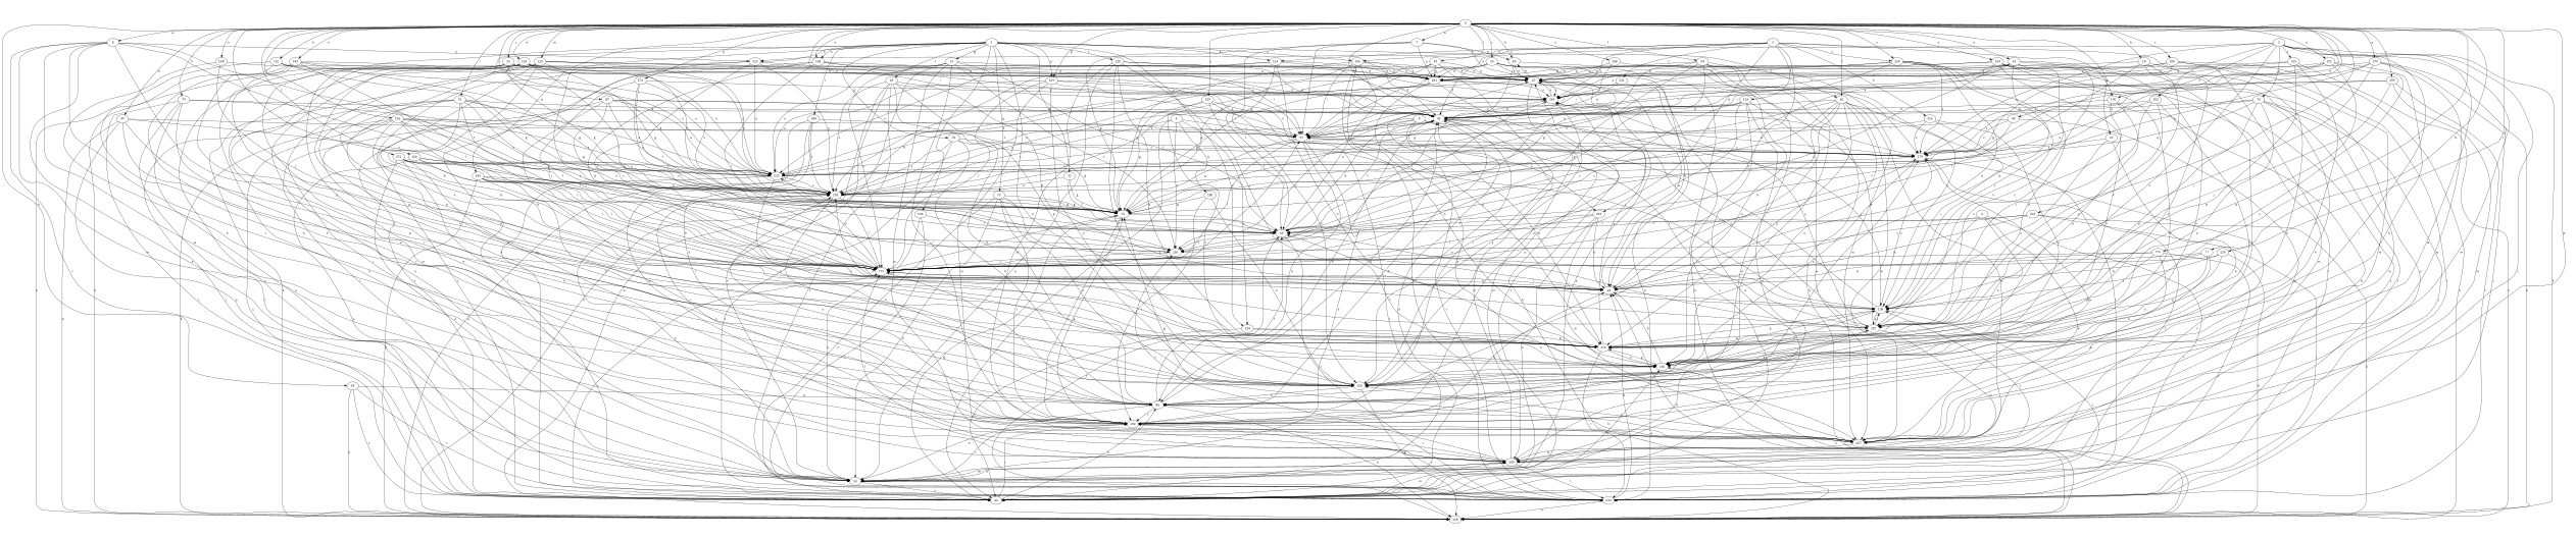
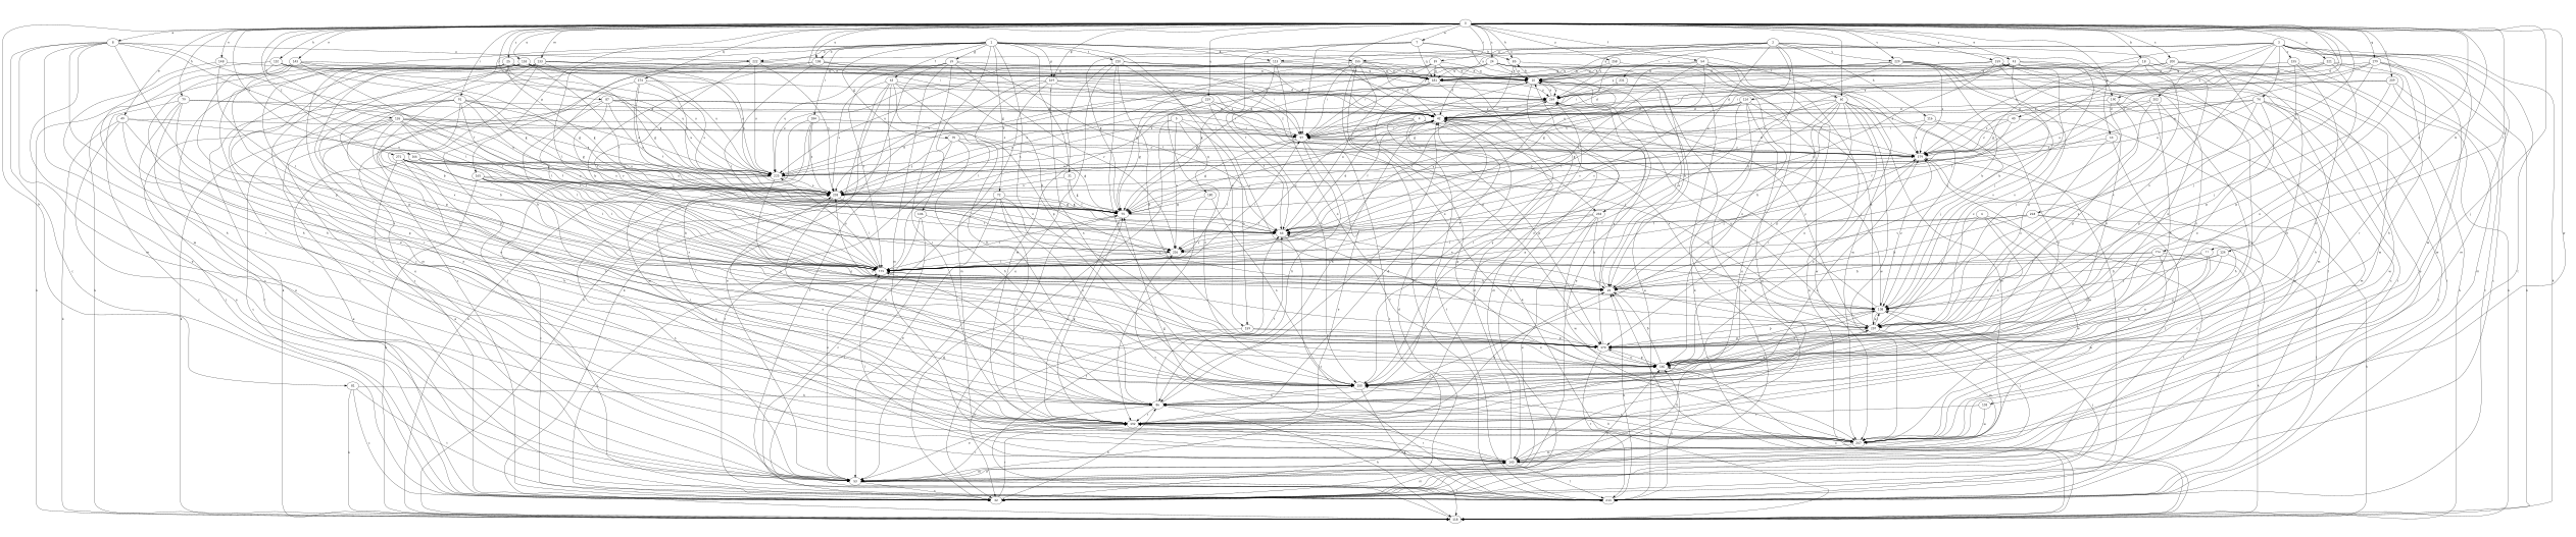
  strict digraph {
    fontname="IBM Plex Sans"
    node [fontname="IBM Plex Sans"]
    edge [fontname="IBM Plex Sans"]
    0
    7
    8
    11
    13
    18
    24
    25
    40
    42
    43
    49
    54
    60
    79
    81
    85
    87
    89
    91
    97
+   103
    110
    124
    126
    133
    143
    148
    153
    158
    165
    169
    176
    179
    200
    209
    218
    219
    221
    229
    247
    258
    259
    266
    271
    274
    279
    64
    10
    75
    181
    53
    129
    140
    222
    192
    170
    32
    150
    22
    160
    257
    86
    118
    203
    225
    269
    108
    213
    236
    1
    31
    63
    69
    70
    72
    106
    113
    159
    184
    210
    255
    2
    114
    116
    190
    231
    233
    3
    74
    202
    235
    4
    5
    180
    6
    0 -> 7 [label=a]
    0 -> 8 [label=a]
    0 -> 11 [label=b]
    0 -> 13 [label=b]
    0 -> 18 [label=b]
    0 -> 24 [label=c]
    0 -> 25 [label=c]
    0 -> 40 [label=d]
    0 -> 42 [label=d]
    0 -> 43 [label=e]
    0 -> 49 [label=e]
    0 -> 54 [label=f]
    0 -> 60 [label=f]
    0 -> 79 [label=h]
    0 -> 81 [label=h]
    0 -> 85 [label=h]
    0 -> 87 [label=i]
    0 -> 89 [label=i]
    0 -> 91 [label=i]
    0 -> 97 [label=i]
+   0 -> 103 [label=j]
    0 -> 110 [label=k]
    0 -> 124 [label=l]
    0 -> 126 [label=l]
    0 -> 133 [label=m]
    0 -> 143 [label=n]
    0 -> 148 [label=n]
    0 -> 153 [label=o]
    0 -> 158 [label=o]
    0 -> 165 [label=p]
    0 -> 169 [label=p]
    0 -> 176 [label=q]
    0 -> 179 [label=q]
    0 -> 200 [label=s]
    0 -> 209 [label=t]
    0 -> 218 [label=u]
    0 -> 219 [label=u]
    0 -> 221 [label=u]
    0 -> 229 [label=v]
    0 -> 247 [label=w]
    0 -> 258 [label=y]
    0 -> 259 [label=y]
    0 -> 266 [label=y]
    0 -> 271 [label=z]
    0 -> 274 [label=z]
    0 -> 279 [label=z]
    7 -> 85 [label=h]
    7 -> 97 [label=i]
    7 -> 64 [label=f]
    7 -> 10 [label=a]
    7 -> 75 [label=g]
    7 -> 181 [label=q]
    8 -> 247 [label=w]
    8 -> 64 [label=f]
    8 -> 53 [label=e]
    8 -> 129 [label=l]
    8 -> 140 [label=m]
    8 -> 222 [label=u]
    8 -> 192 [label=r]
    8 -> 170 [label=p]
    8 -> 32 [label=c]
    11 -> 129 [label=l]
    11 -> 150 [label=n]
    11 -> 22 [label=b]
    11 -> 160 [label=o]
    13 -> 279 [label=z]
    13 -> 257 [label=x]
    13 -> 86 [label=h]
    18 -> 181 [label=q]
    18 -> 129 [label=l]
    18 -> 160 [label=o]
    18 -> 257 [label=x]
    18 -> 86 [label=h]
    24 -> 42 [label=d]
    24 -> 64 [label=f]
    24 -> 10 [label=a]
    24 -> 181 [label=q]
    24 -> 22 [label=b]
    24 -> 118 [label=k]
    24 -> 203 [label=s]
    25 -> 42 [label=d]
    25 -> 10 [label=a]
    25 -> 75 [label=g]
    25 -> 53 [label=e]
    25 -> 150 [label=n]
    25 -> 118 [label=k]
    25 -> 203 [label=s]
    25 -> 225 [label=u]
    40 -> 97 [label=i]
    40 -> 247 [label=w]
    40 -> 279 [label=z]
    40 -> 64 [label=f]
    42 -> 97 [label=i]
    42 -> 64 [label=f]
    42 -> 140 [label=m]
    42 -> 150 [label=n]
    42 -> 257 [label=x]
    42 -> 86 [label=h]
    43 -> 97 [label=i]
    43 -> 181 [label=q]
    43 -> 192 [label=r]
    43 -> 150 [label=n]
    43 -> 22 [label=b]
    43 -> 257 [label=x]
    43 -> 203 [label=s]
    43 -> 225 [label=u]
    43 -> 269 [label=y]
    43 -> 108 [label=j]
    49 -> 97 [label=i]
    49 -> 53 [label=e]
    49 -> 170 [label=p]
    49 -> 160 [label=o]
    49 -> 118 [label=k]
    49 -> 225 [label=u]
    54 -> 247 [label=w]
    54 -> 64 [label=f]
    54 -> 10 [label=a]
    54 -> 75 [label=g]
    54 -> 53 [label=e]
    54 -> 129 [label=l]
    54 -> 192 [label=r]
    54 -> 118 [label=k]
    60 -> 42 [label=d]
    60 -> 247 [label=w]
    60 -> 75 [label=g]
    60 -> 140 [label=m]
    60 -> 170 [label=p]
    60 -> 150 [label=n]
    60 -> 22 [label=b]
    60 -> 160 [label=o]
    60 -> 213 [label=t]
    60 -> 236 [label=v]
    79 -> 42 [label=d]
    79 -> 53 [label=e]
    79 -> 192 [label=r]
    79 -> 32 [label=c]
    79 -> 203 [label=s]
    79 -> 213 [label=t]
    81 -> 32 [label=c]
    81 -> 86 [label=h]
    81 -> 118 [label=k]
    81 -> 213 [label=t]
    85 -> 10 [label=a]
    85 -> 129 [label=l]
    85 -> 108 [label=j]
    87 -> 42 [label=d]
    87 -> 97 [label=i]
    87 -> 129 [label=l]
    87 -> 192 [label=r]
    87 -> 203 [label=s]
    87 -> 225 [label=u]
    87 -> 236 [label=v]
    89 -> 97 [label=i]
    89 -> 10 [label=a]
    89 -> 75 [label=g]
    89 -> 181 [label=q]
    89 -> 192 [label=r]
    89 -> 203 [label=s]
    91 -> 42 [label=d]
    91 -> 75 [label=g]
    91 -> 129 [label=l]
    91 -> 170 [label=p]
    91 -> 32 [label=c]
    91 -> 150 [label=n]
    91 -> 22 [label=b]
    91 -> 225 [label=u]
    91 -> 236 [label=v]
    97 -> 279 [label=z]
    97 -> 75 [label=g]
    97 -> 53 [label=e]
    97 -> 129 [label=l]
    97 -> 32 [label=c]
    97 -> 86 [label=h]
+   103 -> 247 [label=w]
+   103 -> 192 [label=r]
    110 -> 75 [label=g]
    110 -> 181 [label=q]
    110 -> 86 [label=h]
    110 -> 118 [label=k]
    110 -> 225 [label=u]
    124 -> 129 [label=l]
    124 -> 170 [label=p]
    124 -> 118 [label=k]
    124 -> 108 [label=j]
    126 -> 97 [label=i]
    126 -> 279 [label=z]
    126 -> 64 [label=f]
    126 -> 75 [label=g]
    126 -> 129 [label=l]
    126 -> 32 [label=c]
    126 -> 150 [label=n]
    126 -> 22 [label=b]
    126 -> 118 [label=k]
    126 -> 225 [label=u]
    133 -> 97 [label=i]
    133 -> 75 [label=g]
    133 -> 181 [label=q]
    133 -> 53 [label=e]
    133 -> 22 [label=b]
    133 -> 257 [label=x]
    133 -> 118 [label=k]
    133 -> 203 [label=s]
    133 -> 213 [label=t]
    143 -> 75 [label=g]
    143 -> 181 [label=q]
    143 -> 129 [label=l]
    143 -> 170 [label=p]
    143 -> 150 [label=n]
    143 -> 86 [label=h]
    143 -> 225 [label=u]
    148 -> 10 [label=a]
    148 -> 129 [label=l]
    148 -> 86 [label=h]
    153 -> 42 [label=d]
    153 -> 64 [label=f]
    153 -> 181 [label=q]
    153 -> 140 [label=m]
    153 -> 192 [label=r]
    153 -> 170 [label=p]
    153 -> 32 [label=c]
    153 -> 203 [label=s]
    153 -> 225 [label=u]
    158 -> 42 [label=d]
    158 -> 279 [label=z]
    158 -> 10 [label=a]
    158 -> 129 [label=l]
    158 -> 32 [label=c]
    158 -> 22 [label=b]
    165 -> 192 [label=r]
    165 -> 22 [label=b]
    165 -> 160 [label=o]
    165 -> 257 [label=x]
    165 -> 118 [label=k]
    165 -> 203 [label=s]
    165 -> 236 [label=v]
    169 -> 97 [label=i]
    169 -> 279 [label=z]
    169 -> 129 [label=l]
    169 -> 140 [label=m]
    169 -> 150 [label=n]
    169 -> 225 [label=u]
    169 -> 269 [label=y]
    176 -> 64 [label=f]
    176 -> 129 [label=l]
    176 -> 203 [label=s]
    176 -> 269 [label=y]
    176 -> 236 [label=v]
    179 -> 247 [label=w]
    179 -> 279 [label=z]
    179 -> 181 [label=q]
    179 -> 32 [label=c]
    179 -> 118 [label=k]
    179 -> 225 [label=u]
    179 -> 108 [label=j]
    200 -> 247 [label=w]
    200 -> 75 [label=g]
    200 -> 181 [label=q]
    200 -> 118 [label=k]
    200 -> 269 [label=y]
    200 -> 213 [label=t]
    209 -> 42 [label=d]
    209 -> 140 [label=m]
    209 -> 269 [label=y]
    209 -> 108 [label=j]
    209 -> 213 [label=t]
    218 -> 64 [label=f]
    218 -> 22 [label=b]
    218 -> 118 [label=k]
    218 -> 213 [label=t]
    218 -> 236 [label=v]
    219 -> 42 [label=d]
    219 -> 64 [label=f]
    219 -> 75 [label=g]
    219 -> 150 [label=n]
    219 -> 108 [label=j]
    221 -> 279 [label=z]
    221 -> 10 [label=a]
    221 -> 170 [label=p]
    221 -> 160 [label=o]
    221 -> 86 [label=h]
    221 -> 269 [label=y]
    229 -> 279 [label=z]
    229 -> 10 [label=a]
    229 -> 181 [label=q]
    229 -> 53 [label=e]
    229 -> 170 [label=p]
    229 -> 22 [label=b]
    229 -> 257 [label=x]
    229 -> 203 [label=s]
    247 -> 75 [label=g]
    247 -> 140 [label=m]
    247 -> 150 [label=n]
    247 -> 86 [label=h]
    247 -> 203 [label=s]
    258 -> 10 [label=a]
    258 -> 75 [label=g]
    258 -> 160 [label=o]
    259 -> 97 [label=i]
    259 -> 181 [label=q]
    259 -> 140 [label=m]
    259 -> 32 [label=c]
    259 -> 150 [label=n]
    259 -> 86 [label=h]
    259 -> 213 [label=t]
    259 -> 236 [label=v]
    266 -> 53 [label=e]
    266 -> 129 [label=l]
    266 -> 203 [label=s]
    266 -> 225 [label=u]
    266 -> 236 [label=v]
    271 -> 64 [label=f]
    271 -> 53 [label=e]
    271 -> 129 [label=l]
    271 -> 150 [label=n]
    271 -> 86 [label=h]
    271 -> 203 [label=s]
    271 -> 225 [label=u]
    274 -> 247 [label=w]
    274 -> 129 [label=l]
    274 -> 170 [label=p]
    274 -> 32 [label=c]
    274 -> 22 [label=b]
    279 -> 42 [label=d]
    279 -> 247 [label=w]
    279 -> 32 [label=c]
    279 -> 160 [label=o]
    279 -> 225 [label=u]
    64 -> 42 [label=d]
    64 -> 10 [label=a]
    64 -> 269 [label=y]
    64 -> 213 [label=t]
    64 -> 236 [label=v]
    10 -> 85 [label=h]
    10 -> 53 [label=e]
    10 -> 32 [label=c]
    10 -> 150 [label=n]
    10 -> 225 [label=u]
    10 -> 269 [label=y]
    75 -> 64 [label=f]
    75 -> 129 [label=l]
    75 -> 192 [label=r]
    181 -> 247 [label=w]
    181 -> 279 [label=z]
    181 -> 75 [label=g]
    181 -> 118 [label=k]
    181 -> 203 [label=s]
    181 -> 269 [label=y]
    53 -> 140 [label=m]
    53 -> 192 [label=r]
    53 -> 32 [label=c]
    53 -> 203 [label=s]
    53 -> 213 [label=t]
    129 -> 97 [label=i]
    129 -> 22 [label=b]
    129 -> 225 [label=u]
    140 -> 42 [label=d]
    140 -> 53 [label=e]
    140 -> 129 [label=l]
    140 -> 192 [label=r]
    140 -> 108 [label=j]
    140 -> 213 [label=t]
    140 -> 236 [label=v]
    222 -> 181 [label=q]
    222 -> 129 [label=l]
    222 -> 32 [label=c]
    222 -> 203 [label=s]
    222 -> 225 [label=u]
    222 -> 213 [label=t]
    192 -> 42 [label=d]
    192 -> 247 [label=w]
    192 -> 279 [label=z]
    192 -> 10 [label=a]
    192 -> 75 [label=g]
    192 -> 22 [label=b]
    192 -> 203 [label=s]
    170 -> 160 [label=o]
    170 -> 203 [label=s]
    170 -> 269 [label=y]
    170 -> 213 [label=t]
    32 -> 42 [label=d]
    32 -> 279 [label=z]
    32 -> 75 [label=g]
    32 -> 129 [label=l]
    32 -> 140 [label=m]
    32 -> 192 [label=r]
    32 -> 160 [label=o]
    32 -> 86 [label=h]
    150 -> 257 [label=x]
    150 -> 86 [label=h]
    150 -> 118 [label=k]
    150 -> 269 [label=y]
    22 -> 279 [label=z]
    22 -> 10 [label=a]
    22 -> 129 [label=l]
    22 -> 108 [label=j]
    160 -> 64 [label=f]
    160 -> 170 [label=p]
    160 -> 150 [label=n]
    160 -> 22 [label=b]
    160 -> 108 [label=j]
    257 -> 64 [label=f]
    257 -> 10 [label=a]
    257 -> 140 [label=m]
    257 -> 192 [label=r]
    257 -> 170 [label=p]
    257 -> 269 [label=y]
    257 -> 108 [label=j]
    86 -> 42 [label=d]
    86 -> 64 [label=f]
    86 -> 53 [label=e]
    86 -> 129 [label=l]
    86 -> 192 [label=r]
    86 -> 118 [label=k]
    118 -> 64 [label=f]
    118 -> 22 [label=b]
    118 -> 160 [label=o]
    203 -> 75 [label=g]
    203 -> 129 [label=l]
    203 -> 86 [label=h]
    203 -> 269 [label=y]
    225 -> 42 [label=d]
    225 -> 32 [label=c]
    225 -> 160 [label=o]
    225 -> 203 [label=s]
    269 -> 42 [label=d]
    269 -> 10 [label=a]
    108 -> 97 [label=i]
    108 -> 279 [label=z]
    108 -> 170 [label=p]
    108 -> 160 [label=o]
    108 -> 257 [label=x]
    213 -> 10 [label=a]
    213 -> 192 [label=r]
    213 -> 22 [label=b]
-   213 -> 118 [label=o]
+   213 -> 160 [label=o]
    213 -> 108 [label=j]
    236 -> 129 [label=l]
    1 -> 60 [label=f]
    1 -> 158 [label=o]
    1 -> 169 [label=p]
    1 -> 53 [label=e]
    1 -> 129 [label=l]
    1 -> 140 [label=m]
    1 -> 222 [label=u]
    1 -> 150 [label=n]
    1 -> 31 [label=c]
    1 -> 63 [label=f]
    1 -> 69 [label=g]
    1 -> 70 [label=g]
    1 -> 72 [label=g]
    1 -> 106 [label=j]
    1 -> 113 [label=k]
    1 -> 159 [label=o]
    1 -> 184 [label=r]
    1 -> 210 [label=t]
    1 -> 255 [label=x]
    31 -> 64 [label=f]
    31 -> 75 [label=g]
    31 -> 203 [label=s]
    63 -> 53 [label=e]
    63 -> 170 [label=p]
    63 -> 22 [label=b]
    63 -> 86 [label=h]
    63 -> 118 [label=k]
    63 -> 203 [label=s]
    63 -> 269 [label=y]
    63 -> 213 [label=t]
    69 -> 64 [label=f]
    69 -> 10 [label=a]
    69 -> 129 [label=l]
    69 -> 140 [label=m]
    69 -> 192 [label=r]
    69 -> 118 [label=k]
    69 -> 225 [label=u]
    69 -> 236 [label=v]
    70 -> 279 [label=z]
    70 -> 75 [label=g]
    70 -> 86 [label=h]
    70 -> 203 [label=s]
    70 -> 213 [label=t]
    72 -> 75 [label=g]
    72 -> 53 [label=e]
    72 -> 192 [label=r]
    72 -> 32 [label=c]
    72 -> 150 [label=n]
    72 -> 108 [label=j]
    106 -> 64 [label=f]
    106 -> 53 [label=e]
    106 -> 213 [label=t]
    113 -> 181 [label=q]
    113 -> 150 [label=n]
    113 -> 160 [label=o]
    113 -> 203 [label=s]
    113 -> 225 [label=u]
    113 -> 269 [label=y]
    159 -> 170 [label=p]
    159 -> 32 [label=c]
    159 -> 160 [label=o]
    184 -> 97 [label=i]
    184 -> 247 [label=w]
    184 -> 192 [label=r]
    184 -> 118 [label=k]
    184 -> 203 [label=s]
    210 -> 247 [label=w]
    210 -> 279 [label=z]
    210 -> 10 [label=a]
    210 -> 53 [label=e]
    210 -> 170 [label=p]
    210 -> 150 [label=n]
    210 -> 108 [label=j]
    255 -> 42 [label=d]
    255 -> 97 [label=i]
    255 -> 10 [label=a]
    255 -> 75 [label=g]
    255 -> 181 [label=q]
    255 -> 170 [label=p]
    255 -> 160 [label=o]
    255 -> 213 [label=t]
    2 -> 97 [label=i]
    2 -> 229 [label=v]
    2 -> 22 [label=b]
    2 -> 269 [label=y]
    2 -> 213 [label=t]
    2 -> 113 [label=k]
    2 -> 255 [label=x]
    2 -> 114 [label=k]
    2 -> 116 [label=k]
    2 -> 190 [label=r]
    2 -> 231 [label=v]
    2 -> 233 [label=v]
    114 -> 42 [label=d]
    114 -> 247 [label=w]
    114 -> 53 [label=e]
    114 -> 129 [label=l]
    114 -> 140 [label=m]
    114 -> 203 [label=s]
    114 -> 236 [label=v]
    116 -> 97 [label=i]
    116 -> 279 [label=z]
    116 -> 160 [label=o]
    116 -> 108 [label=j]
    190 -> 42 [label=d]
    190 -> 140 [label=m]
    190 -> 170 [label=p]
    190 -> 257 [label=x]
    231 -> 42 [label=d]
    231 -> 32 [label=c]
    231 -> 269 [label=y]
    233 -> 247 [label=w]
    233 -> 64 [label=f]
    233 -> 53 [label=e]
    233 -> 129 [label=l]
    233 -> 22 [label=b]
    3 -> 247 [label=w]
    3 -> 279 [label=z]
    3 -> 140 [label=m]
    3 -> 222 [label=u]
    3 -> 192 [label=r]
    3 -> 257 [label=x]
    3 -> 118 [label=k]
    3 -> 213 [label=t]
    3 -> 190 [label=r]
    3 -> 74 [label=g]
    3 -> 202 [label=s]
    3 -> 235 [label=v]
    74 -> 42 [label=d]
    74 -> 247 [label=w]
    74 -> 279 [label=z]
    74 -> 170 [label=p]
    74 -> 32 [label=c]
    74 -> 160 [label=o]
    74 -> 86 [label=h]
    74 -> 225 [label=u]
    202 -> 42 [label=d]
    202 -> 150 [label=n]
    202 -> 257 [label=x]
    202 -> 225 [label=u]
    202 -> 108 [label=j]
    235 -> 97 [label=i]
-   235 -> 10 [label=a]
+   3 -> 10 [label=a]
    235 -> 170 [label=p]
    235 -> 150 [label=n]
    235 -> 118 [label=k]
    4 -> 97 [label=i]
    4 -> 170 [label=p]
    4 -> 257 [label=x]
    4 -> 108 [label=j]
    4 -> 213 [label=t]
    4 -> 236 [label=v]
    4 -> 233 [label=o]
    5 -> 97 [label=i]
    5 -> 32 [label=c]
    5 -> 203 [label=s]
    5 -> 236 [label=v]
    5 -> 159 [label=o]
    5 -> 180 [label=q]
    180 -> 75 [label=g]
    180 -> 192 [label=r]
    180 -> 150 [label=n]
    6 -> 247 [label=w]
    6 -> 64 [label=f]
    6 -> 160 [label=o]
    6 -> 108 [label=j]
    6 -> 213 [label=t]
  }
